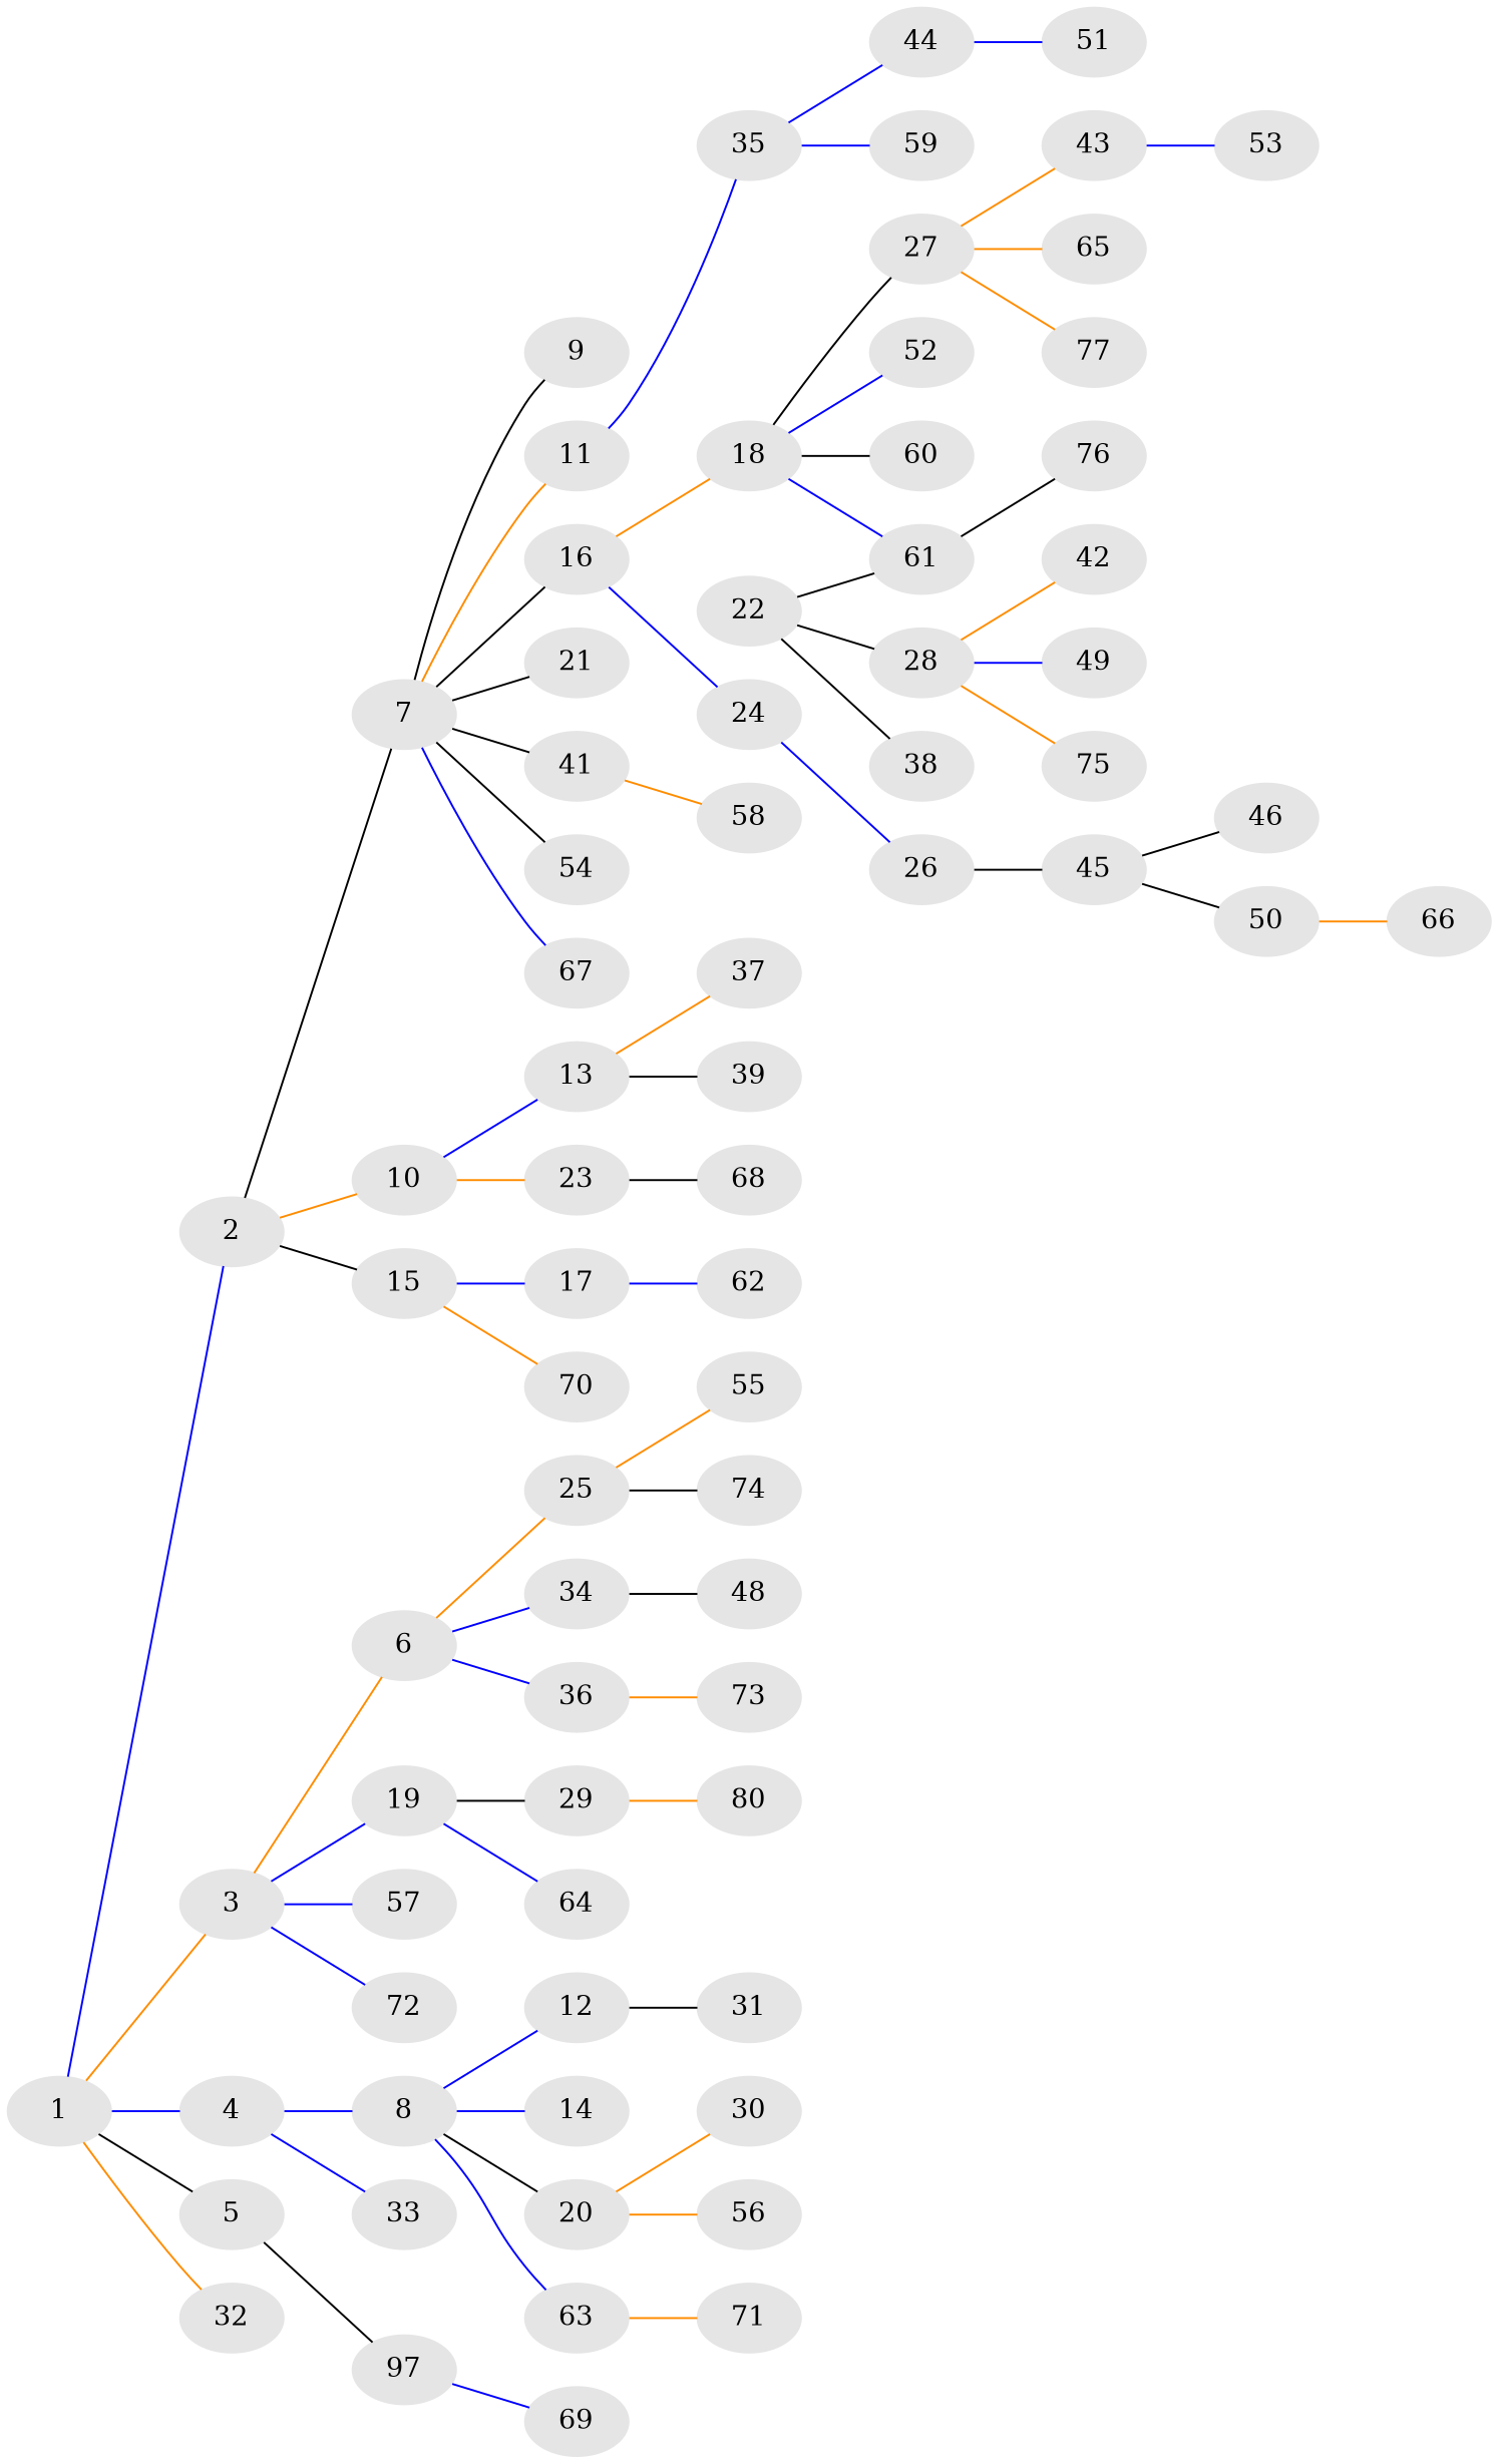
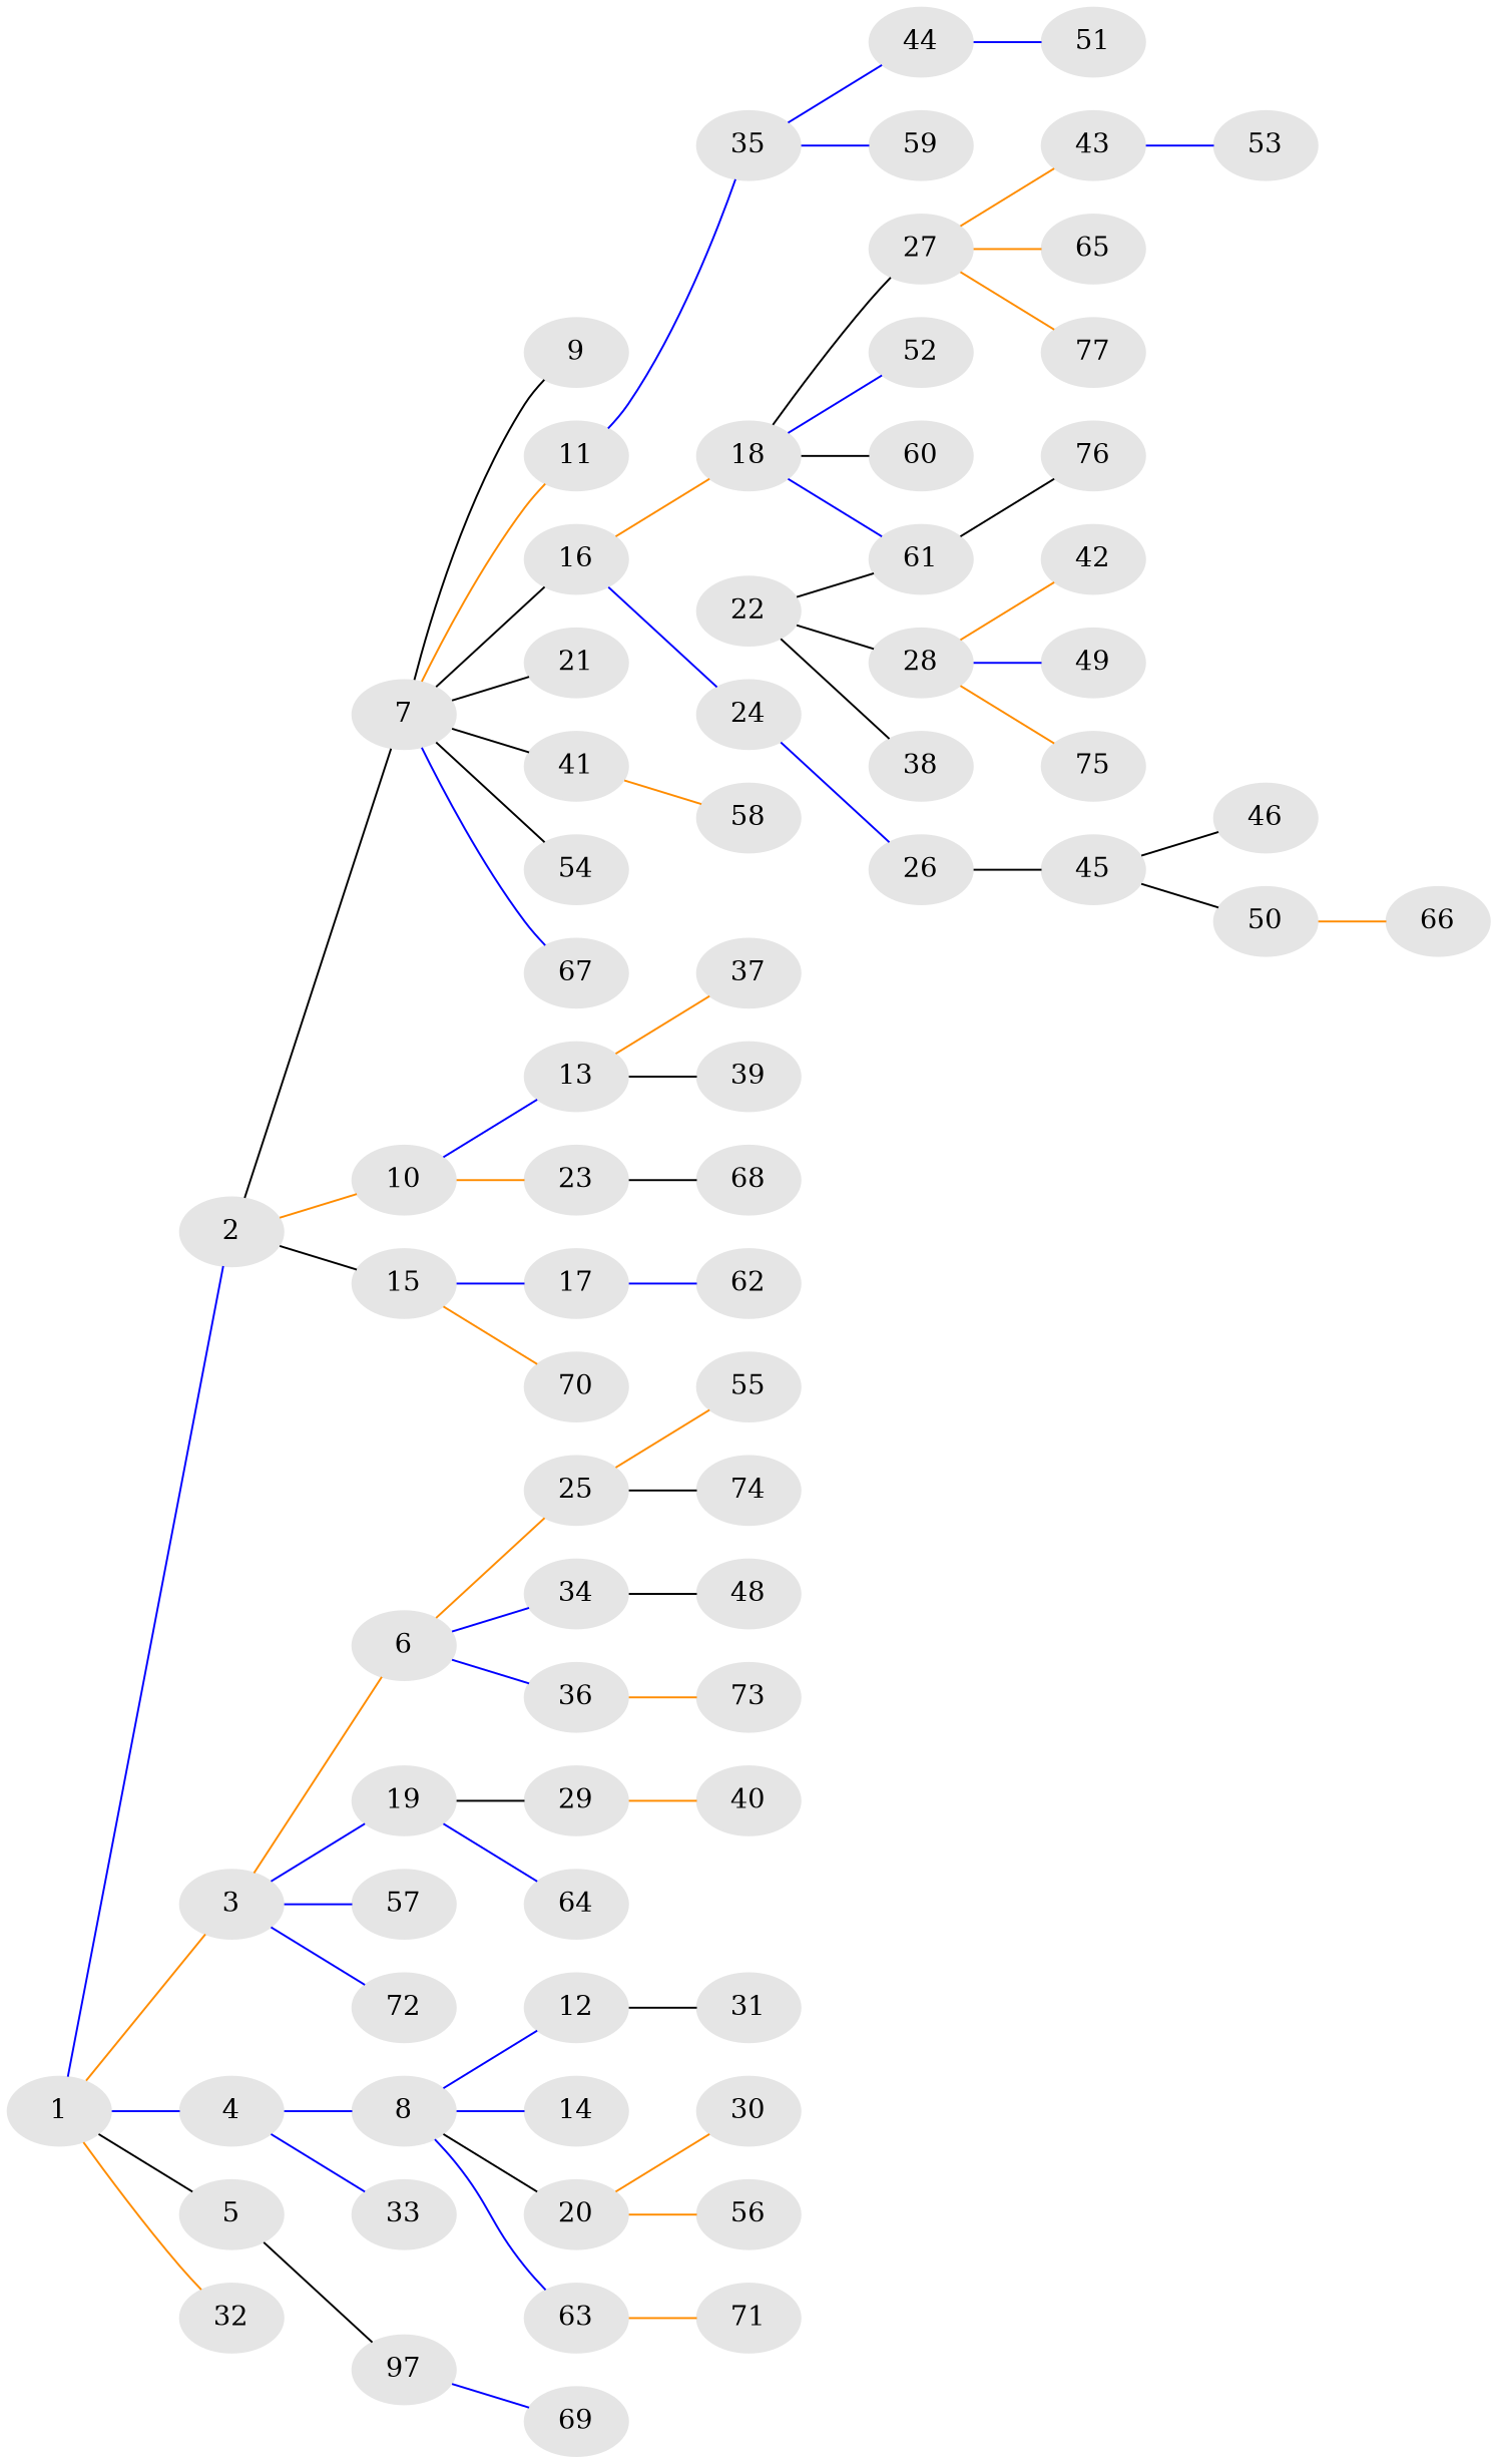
  graph {
    rankdir=LR
    node [color=gray90 style=filled]
    edge [color=blue]
    1
    2
    3
    4
    5
    32
    7
    10
    15
    6
    19
    57
    72
    8
    33
    n16 [label=97]
    9
    11
    16
    21
    41
    54
    67
    13
    23
    17
    70
    25
    34
    36
    29
    64
    12
    14
    20
    63
    69
    55
    74
    48
    73
    35
    18
    24
    58
    31
    30
    56
    71
    37
    39
    68
    44
    59
    62
    27
    52
    60
    61
    26
    22
    28
    38
    43
    65
    77
-   40 [label=80]
+   40
    42
    49
    75
    76
    45
    46
    50
    53
    51
    66
    1 -- 2
    1 -- 3 [color=darkorange]
    1 -- 4
    1 -- 5 [color=black]
    1 -- 32 [color=darkorange]
    2 -- 7 [color=black]
    2 -- 10 [color=darkorange]
    2 -- 15 [color=black]
    3 -- 6 [color=darkorange]
    3 -- 19
    3 -- 57
    3 -- 72
    4 -- 8
    4 -- 33
    5 -- n16 [color=black]
    7 -- 9 [color=black]
    7 -- 11 [color=darkorange]
    7 -- 16 [color=black]
    7 -- 21 [color=black]
    7 -- 41 [color=black]
    7 -- 54 [color=black]
    7 -- 67
    10 -- 13
    10 -- 23 [color=darkorange]
    15 -- 17
    15 -- 70 [color=darkorange]
    6 -- 25 [color=darkorange]
    6 -- 34
    6 -- 36
    19 -- 29 [color=black]
    19 -- 64
    8 -- 12
    8 -- 14
    8 -- 20 [color=black]
    8 -- 63
    n16 -- 69
    11 -- 35
    16 -- 18 [color=darkorange]
    16 -- 24
    41 -- 58 [color=darkorange]
    13 -- 37 [color=darkorange]
    13 -- 39 [color=black]
    23 -- 68 [color=black]
    17 -- 62
    25 -- 55 [color=darkorange]
    25 -- 74 [color=black]
    34 -- 48 [color=black]
    36 -- 73 [color=darkorange]
    29 -- 40 [color=darkorange]
    12 -- 31 [color=black]
    20 -- 30 [color=darkorange]
    20 -- 56 [color=darkorange]
    63 -- 71 [color=darkorange]
    35 -- 44
    35 -- 59
    18 -- 27 [color=black]
    18 -- 52
    18 -- 60 [color=black]
    18 -- 61
    24 -- 26
    44 -- 51
    27 -- 43 [color=darkorange]
    27 -- 65 [color=darkorange]
    27 -- 77 [color=darkorange]
    61 -- 76 [color=black]
    26 -- 45 [color=black]
    22 -- 61 [color=black]
    22 -- 28 [color=black]
    22 -- 38 [color=black]
    28 -- 42 [color=darkorange]
    28 -- 49
    28 -- 75 [color=darkorange]
    43 -- 53
    45 -- 46 [color=black]
    45 -- 50 [color=black]
    50 -- 66 [color=darkorange]
  }
